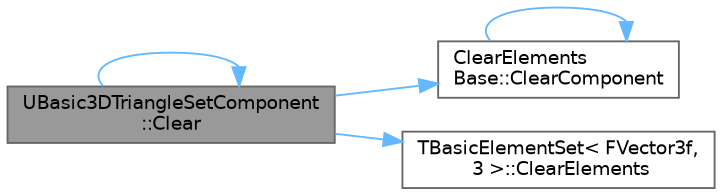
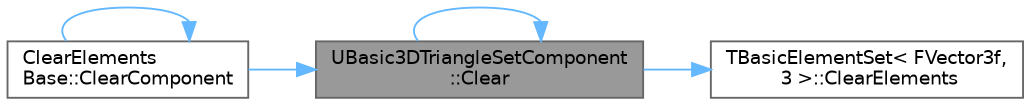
  digraph {
    rankdir=LR
    node [color=grey40 fillcolor=white fontname=Helvetica fontsize=10 shape=box style=filled]
    edge [color=steelblue1 fontname=Helvetica fontsize=10 labelfontname=Helvetica labelfontsize=10 style=solid]
    n1 [color=gray40 fillcolor=grey60 fontcolor=black height=0.2 label="UBasic3DTriangleSetComponent\l::Clear" width=0.4]
    n2 [height=0.2 label="ClearElements\lBase::ClearComponent" width=0.4]
    n3 [height=0.2 label="TBasicElementSet\< FVector3f,\l 3 \>::ClearElements" width=0.4]
    n1 -> n1
-   n1 -> n2
+   n2 -> n1
    n1 -> n3
    n2 -> n2
  }
